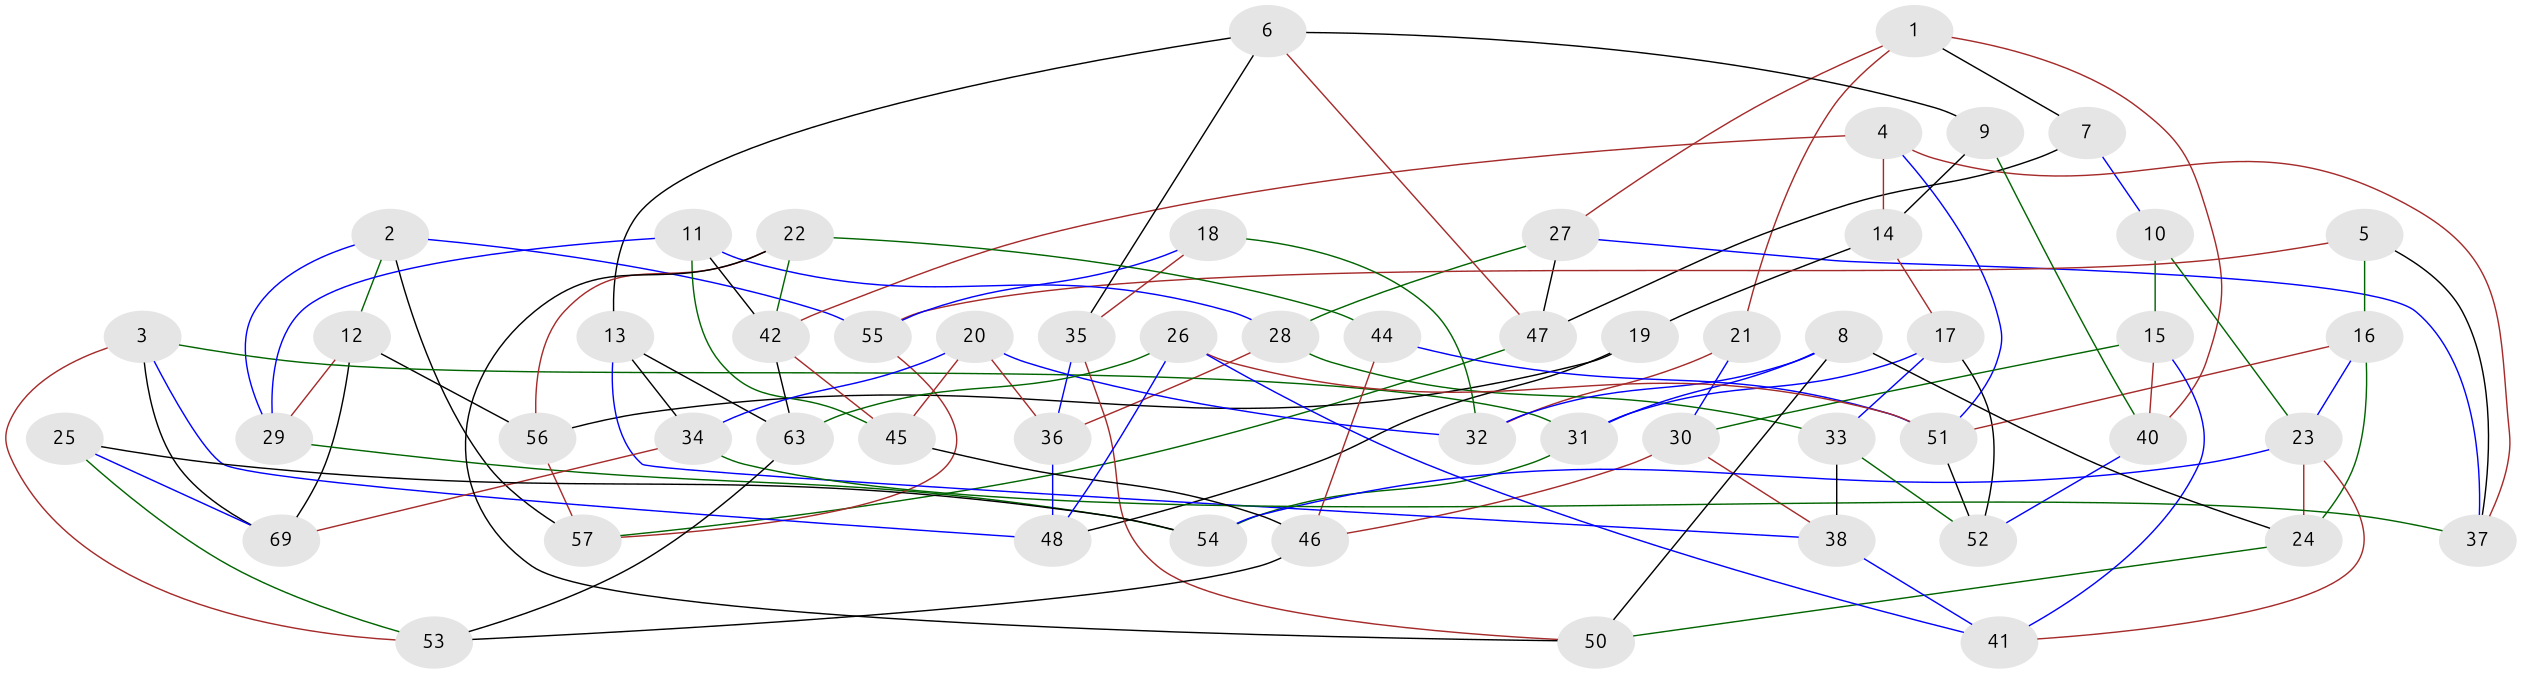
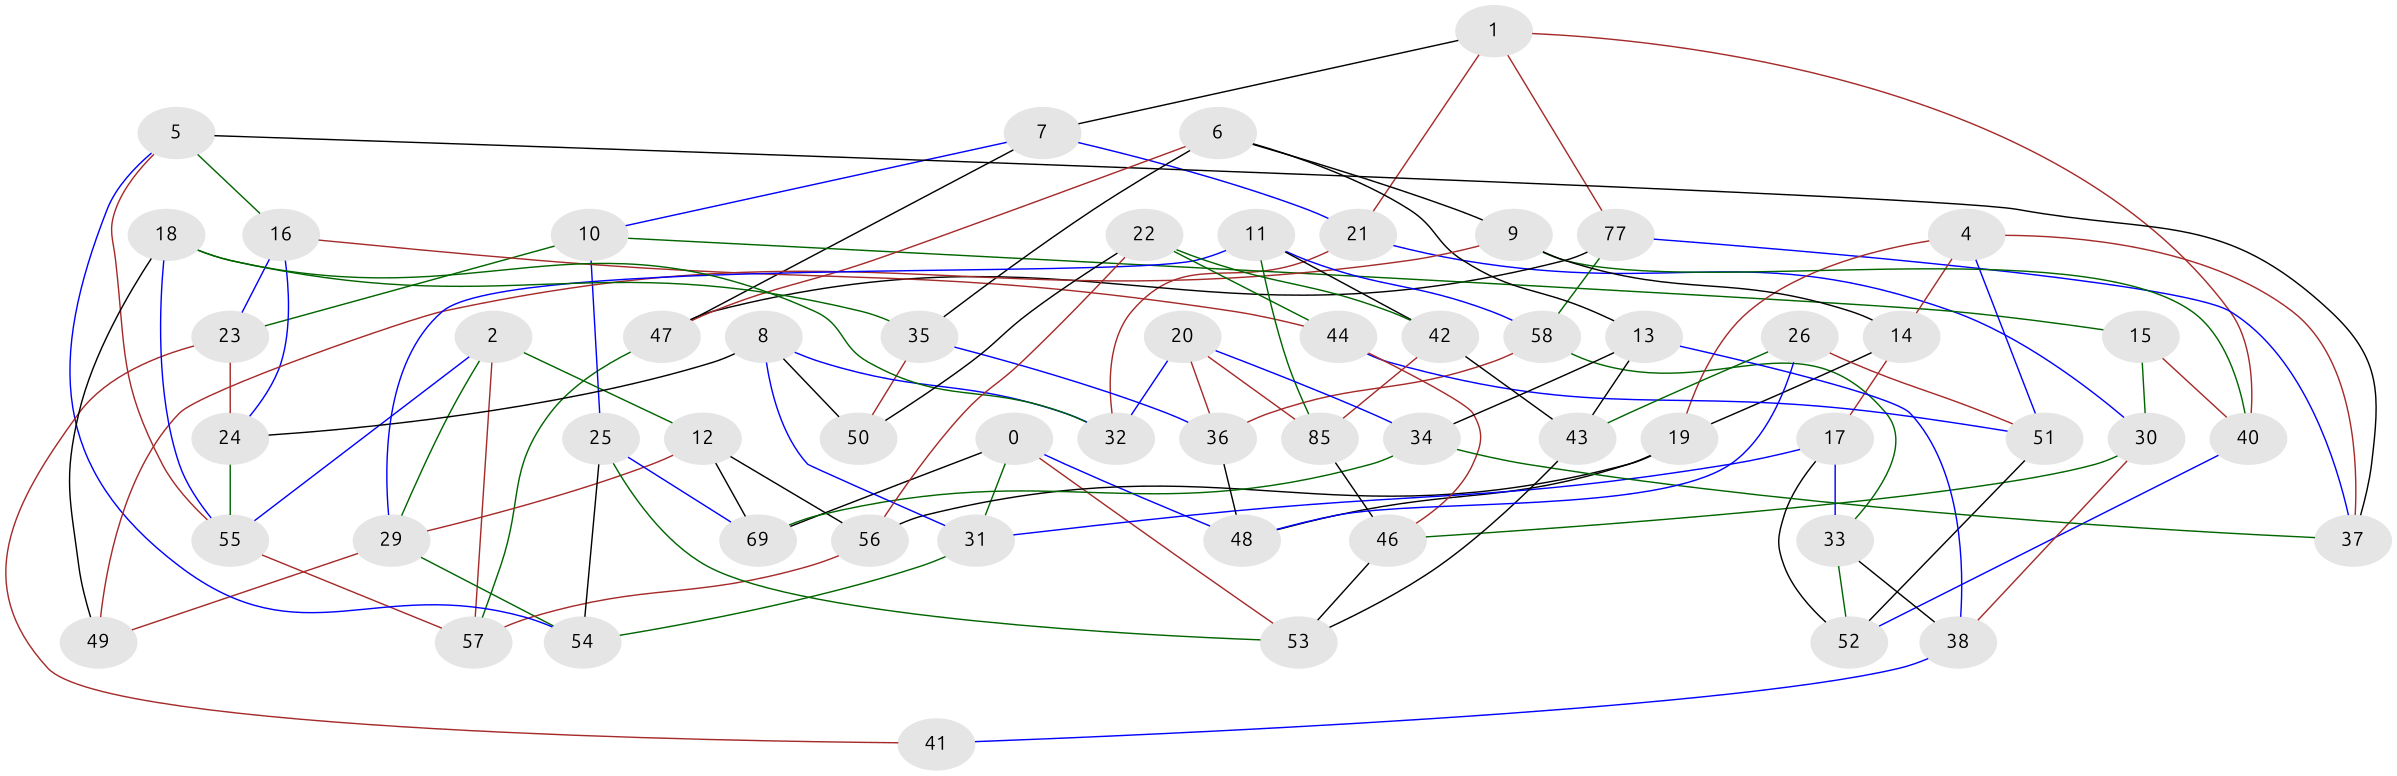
  graph {
    fontname=Ubuntu
    node [color=gray90 fontname=Ubuntu style=filled]
    edge [color=brown fontname=Ubuntu]
    1
    7
    21
-   27
+   27 [label=77]
    40
    47
    10
    32
    30
    37
-   28
+   28 [label=58]
    52
    2
    12
    29
    55
    57
    n18 [label=69]
    56
    54
-   3
+   49
+   3 [label=0]
    31
    48
    53
    4
    14
    19
    51
    17
    5
    16
    24
    23
    44
    6
    9
    13
    35
    34
    38
-   43 [label=63]
+   43
    50
    36
    15
    25
    8
    41
    11
    42
-   45
+   45 [label=85]
    33
    46
    18
    20
    22
    26
    1 -- 7 [color=black]
    1 -- 21
    1 -- 27
    1 -- 40
+   7 -- 21 [color=blue]
    7 -- 47 [color=black]
    7 -- 10 [color=blue]
    21 -- 32
    21 -- 30 [color=blue]
    27 -- 47 [color=black]
    27 -- 37 [color=blue]
    27 -- 28 [color=darkgreen]
    40 -- 52 [color=blue]
    47 -- 57 [color=darkgreen]
    10 -- 23 [color=darkgreen]
    10 -- 15 [color=darkgreen]
+   10 -- 25 [color=blue]
    30 -- 38
-   30 -- 46
+   30 -- 46 [color=darkgreen]
    28 -- 36
    28 -- 33 [color=darkgreen]
    2 -- 12 [color=darkgreen]
-   2 -- 29 [color=blue]
+   2 -- 29 [color=darkgreen]
    2 -- 55 [color=blue]
-   2 -- 57 [color=black]
+   2 -- 57
    12 -- 29
    12 -- n18 [color=black]
    12 -- 56 [color=black]
    29 -- 54 [color=darkgreen]
+   29 -- 49
    55 -- 57
    56 -- 57
    3 -- n18 [color=black]
    3 -- 31 [color=darkgreen]
    3 -- 48 [color=blue]
    3 -- 53
    31 -- 54 [color=darkgreen]
    4 -- 37
    4 -- 14
-   4 -- 42
+   4 -- 19
    4 -- 51 [color=blue]
    14 -- 19 [color=black]
    14 -- 17
    19 -- 56 [color=black]
    19 -- 48 [color=black]
    51 -- 52 [color=black]
    17 -- 52 [color=black]
    17 -- 31 [color=blue]
    17 -- 33 [color=blue]
    5 -- 37 [color=black]
    5 -- 55
-   23 -- 54 [color=blue]
+   5 -- 54 [color=blue]
    5 -- 16 [color=darkgreen]
-   16 -- 24 [color=darkgreen]
+   16 -- 24 [color=blue]
    16 -- 23 [color=blue]
-   16 -- 51
-   24 -- 50 [color=darkgreen]
+   16 -- 44
+   24 -- 55 [color=darkgreen]
    23 -- 24
    23 -- 41
    44 -- 51 [color=blue]
    44 -- 46
    6 -- 47
    6 -- 9 [color=black]
    6 -- 13 [color=black]
    6 -- 35 [color=black]
    9 -- 40 [color=darkgreen]
+   9 -- 49
    9 -- 14 [color=black]
    13 -- 34 [color=black]
    13 -- 38 [color=blue]
    13 -- 43 [color=black]
    35 -- 50
    35 -- 36 [color=blue]
    34 -- 37 [color=darkgreen]
-   34 -- n18
+   34 -- n18 [color=darkgreen]
    38 -- 41 [color=blue]
    43 -- 53 [color=black]
-   36 -- 48 [color=blue]
+   36 -- 48 [color=black]
    15 -- 40
    15 -- 30 [color=darkgreen]
-   15 -- 41 [color=blue]
    25 -- n18 [color=blue]
    25 -- 54 [color=black]
    25 -- 53 [color=darkgreen]
    8 -- 32 [color=blue]
    8 -- 31 [color=blue]
    8 -- 24 [color=black]
    8 -- 50 [color=black]
    11 -- 28 [color=blue]
    11 -- 29 [color=blue]
    11 -- 42 [color=black]
    11 -- 45 [color=darkgreen]
    42 -- 43 [color=black]
    42 -- 45
    45 -- 46 [color=black]
    33 -- 52 [color=darkgreen]
    33 -- 38 [color=black]
    46 -- 53 [color=black]
    18 -- 32 [color=darkgreen]
    18 -- 55 [color=blue]
-   18 -- 35
+   18 -- 49 [color=black]
+   18 -- 35 [color=darkgreen]
    20 -- 32 [color=blue]
    20 -- 34 [color=blue]
    20 -- 36
    20 -- 45
    22 -- 56
    22 -- 44 [color=darkgreen]
    22 -- 50 [color=black]
    22 -- 42 [color=darkgreen]
    26 -- 48 [color=blue]
    26 -- 51
    26 -- 43 [color=darkgreen]
-   26 -- 41 [color=blue]
  }
